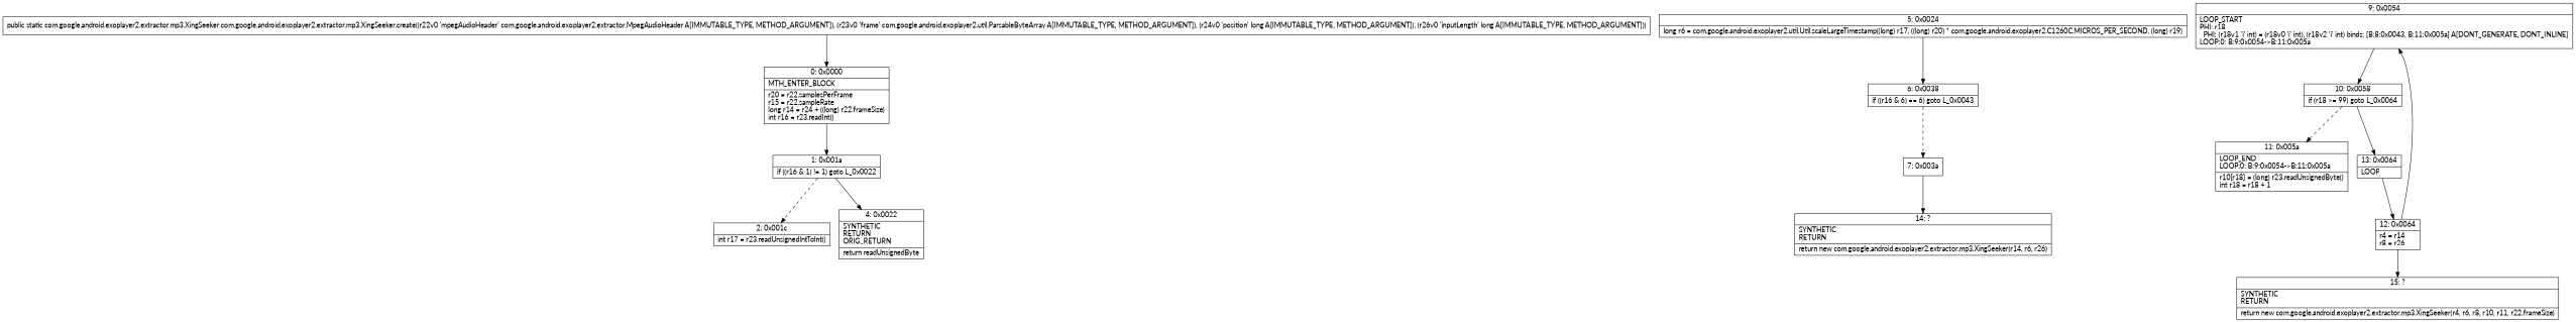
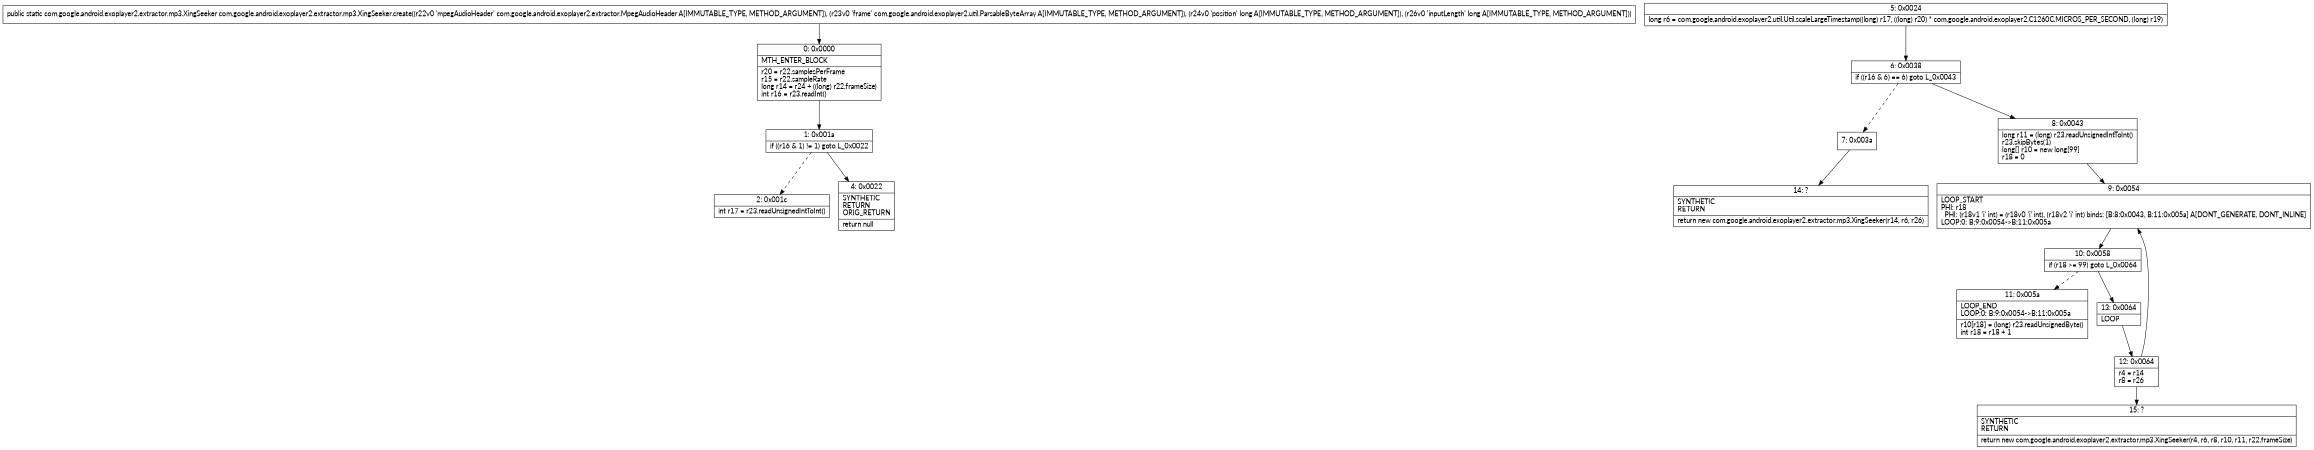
  digraph {
    fontname=Lato
    node [fontname=Lato shape=record]
    edge [fontname=Lato]
    n1 [label="{0\:\ 0x0000|MTH_ENTER_BLOCK\l|r20 = r22.samplesPerFrame\lr15 = r22.sampleRate\llong r14 = r24 + ((long) r22.frameSize)\lint r16 = r23.readInt()\l}"]
    n2 [label="{1\:\ 0x001a|if ((r16 & 1) != 1) goto L_0x0022\l}"]
    n3 [label="{2\:\ 0x001c|int r17 = r23.readUnsignedIntToInt()\l}"]
-   n4 [label="{4\:\ 0x0022|SYNTHETIC\lRETURN\lORIG_RETURN\l|return readUnsignedByte\l}"]
+   n4 [label="{4\:\ 0x0022|SYNTHETIC\lRETURN\lORIG_RETURN\l|return null\l}"]
    n5 [label="{5\:\ 0x0024|long r6 = com.google.android.exoplayer2.util.Util.scaleLargeTimestamp((long) r17, ((long) r20) * com.google.android.exoplayer2.C1260C.MICROS_PER_SECOND, (long) r19)\l}"]
    n6 [label="{6\:\ 0x0038|if ((r16 & 6) == 6) goto L_0x0043\l}"]
    n7 [label="{7\:\ 0x003a}"]
+   n8 [label="{8\:\ 0x0043|long r11 = (long) r23.readUnsignedIntToInt()\lr23.skipBytes(1)\llong[] r10 = new long[99]\lr18 = 0\l}"]
    n9 [label="{14\:\ ?|SYNTHETIC\lRETURN\l|return new com.google.android.exoplayer2.extractor.mp3.XingSeeker(r14, r6, r26)\l}"]
    n10 [label="{9\:\ 0x0054|LOOP_START\lPHI: r18 \l  PHI: (r18v1 'i' int) = (r18v0 'i' int), (r18v2 'i' int) binds: [B:8:0x0043, B:11:0x005a] A[DONT_GENERATE, DONT_INLINE]\lLOOP:0: B:9:0x0054\-\>B:11:0x005a\l}"]
    n11 [label="{10\:\ 0x0058|if (r18 \>= 99) goto L_0x0064\l}"]
    n12 [label="{11\:\ 0x005a|LOOP_END\lLOOP:0: B:9:0x0054\-\>B:11:0x005a\l|r10[r18] = (long) r23.readUnsignedByte()\lint r18 = r18 + 1\l}"]
    n13 [label="{13\:\ 0x0064|LOOP\l}"]
    n14 [label="{12\:\ 0x0064|r4 = r14\lr8 = r26\l}"]
    n15 [label="{15\:\ ?|SYNTHETIC\lRETURN\l|return new com.google.android.exoplayer2.extractor.mp3.XingSeeker(r4, r6, r8, r10, r11, r22.frameSize)\l}"]
    n16 [label="{public static com.google.android.exoplayer2.extractor.mp3.XingSeeker com.google.android.exoplayer2.extractor.mp3.XingSeeker.create((r22v0 'mpegAudioHeader' com.google.android.exoplayer2.extractor.MpegAudioHeader A[IMMUTABLE_TYPE, METHOD_ARGUMENT]), (r23v0 'frame' com.google.android.exoplayer2.util.ParsableByteArray A[IMMUTABLE_TYPE, METHOD_ARGUMENT]), (r24v0 'position' long A[IMMUTABLE_TYPE, METHOD_ARGUMENT]), (r26v0 'inputLength' long A[IMMUTABLE_TYPE, METHOD_ARGUMENT])) }"]
    n1 -> n2
    n2 -> n3 [style=dashed]
    n2 -> n4
    n5 -> n6
    n6 -> n7 [style=dashed]
+   n6 -> n8
    n7 -> n9
+   n8 -> n10
    n10 -> n11
    n11 -> n12 [style=dashed]
    n11 -> n13
    n13 -> n14
    n14 -> n10
    n14 -> n15
    n16 -> n1
  }
